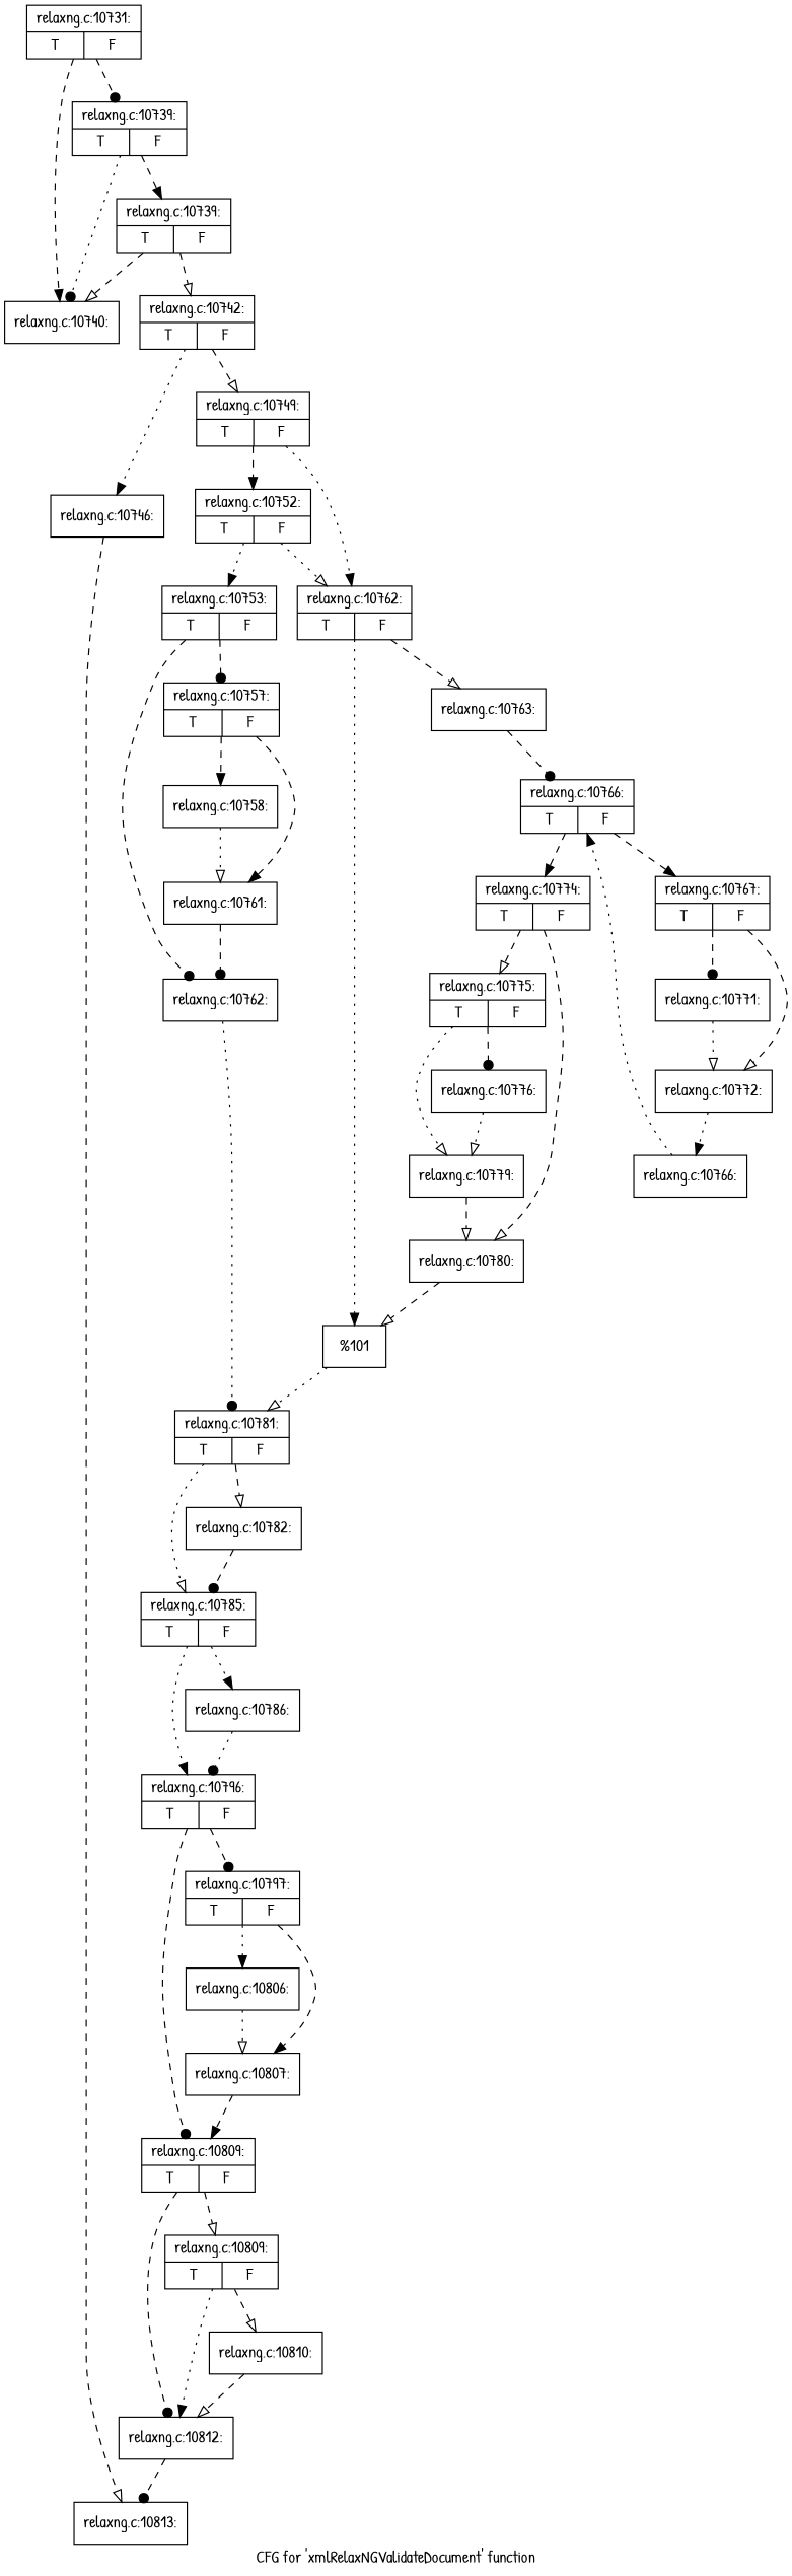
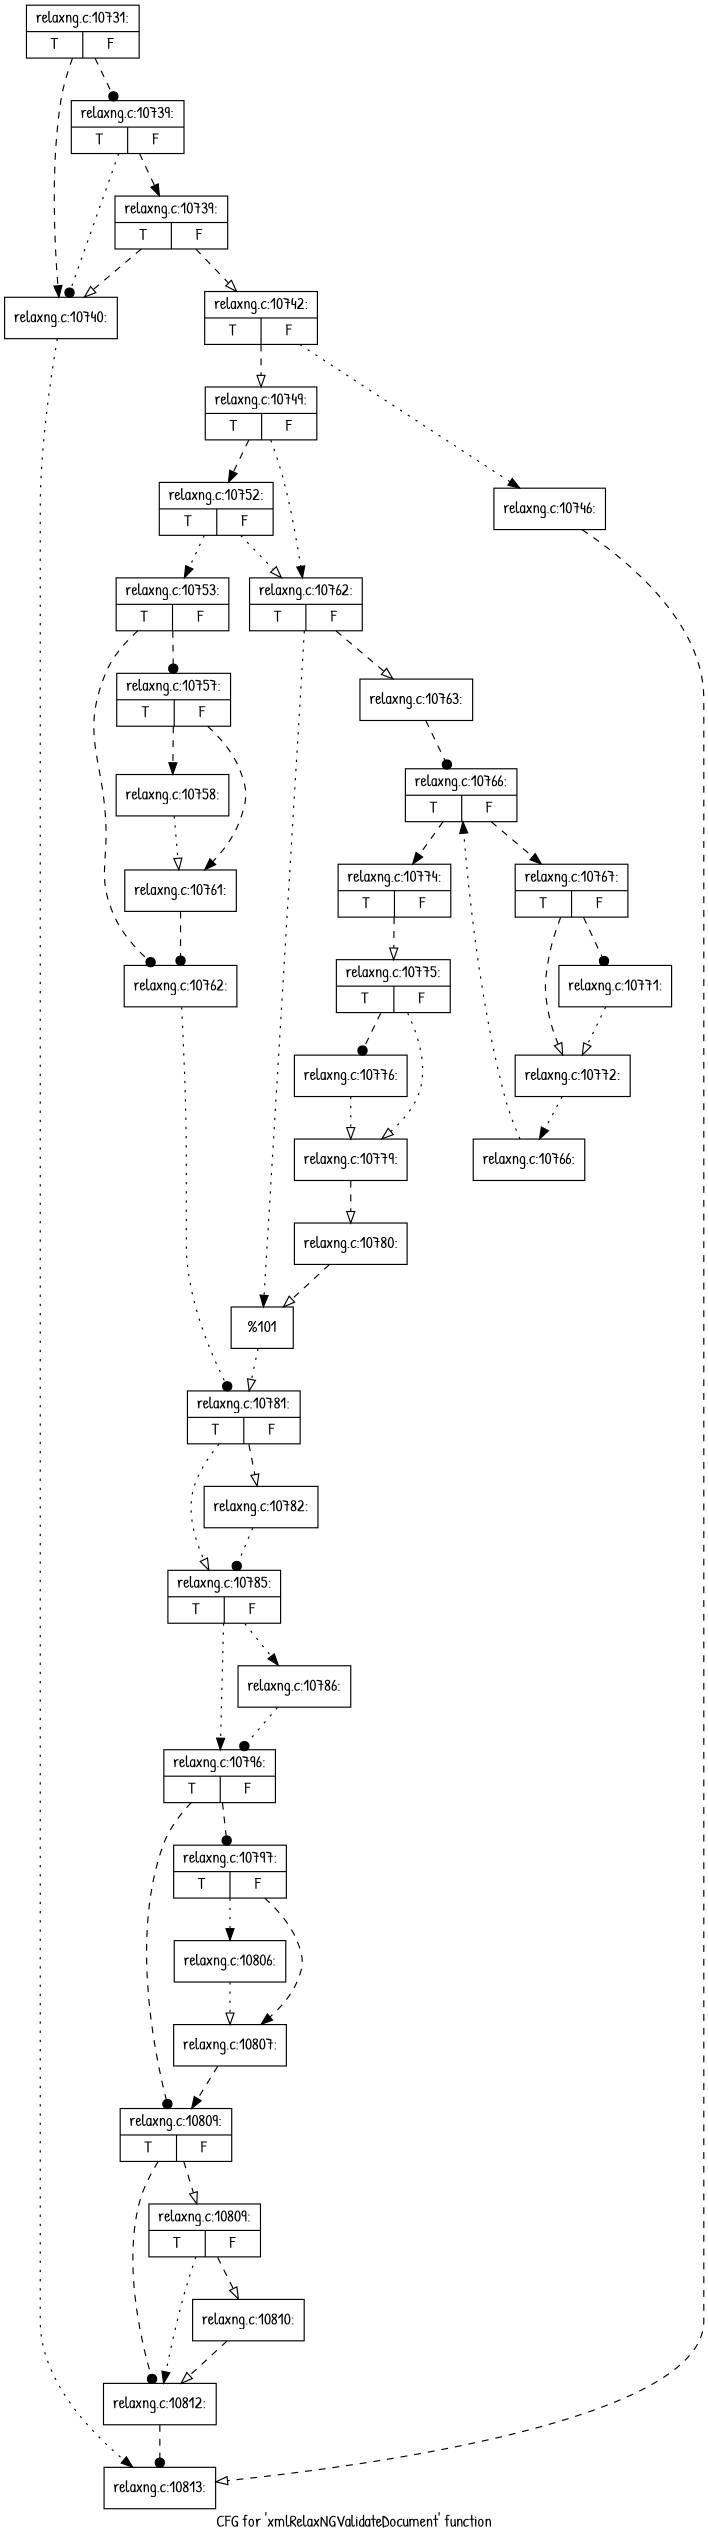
  digraph {
    fontname="Patrick Hand"
    label="CFG for 'xmlRelaxNGValidateDocument' function"
    node [fontname="Patrick Hand" shape=record]
    edge [arrowhead=onormal fontname="Patrick Hand" style=dashed]
    n1 [label="{relaxng.c:10731:|{<s0>T|<s1>F}}"]
    n2 [label="{relaxng.c:10740:}"]
    n3 [label="{relaxng.c:10739:|{<s0>T|<s1>F}}"]
    n4 [label="{relaxng.c:10813:}"]
    n5 [label="{relaxng.c:10739:|{<s0>T|<s1>F}}"]
    n6 [label="{relaxng.c:10742:|{<s0>T|<s1>F}}"]
    n7 [label="{relaxng.c:10746:}"]
    n8 [label="{relaxng.c:10749:|{<s0>T|<s1>F}}"]
    n9 [label="{relaxng.c:10752:|{<s0>T|<s1>F}}"]
    n10 [label="{relaxng.c:10762:|{<s0>T|<s1>F}}"]
    n11 [label="{relaxng.c:10753:|{<s0>T|<s1>F}}"]
    n12 [label="{relaxng.c:10763:}"]
    n13 [label="{%101}"]
    n14 [label="{relaxng.c:10757:|{<s0>T|<s1>F}}"]
    n15 [label="{relaxng.c:10762:}"]
    n16 [label="{relaxng.c:10766:|{<s0>T|<s1>F}}"]
    n17 [label="{relaxng.c:10781:|{<s0>T|<s1>F}}"]
    n18 [label="{relaxng.c:10758:}"]
    n19 [label="{relaxng.c:10761:}"]
    n20 [label="{relaxng.c:10782:}"]
    n21 [label="{relaxng.c:10785:|{<s0>T|<s1>F}}"]
    n22 [label="{relaxng.c:10786:}"]
    n23 [label="{relaxng.c:10796:|{<s0>T|<s1>F}}"]
    n24 [label="{relaxng.c:10767:|{<s0>T|<s1>F}}"]
    n25 [label="{relaxng.c:10774:|{<s0>T|<s1>F}}"]
    n26 [label="{relaxng.c:10771:}"]
    n27 [label="{relaxng.c:10772:}"]
    n28 [label="{relaxng.c:10775:|{<s0>T|<s1>F}}"]
    n29 [label="{relaxng.c:10780:}"]
    n30 [label="{relaxng.c:10766:}"]
    n31 [label="{relaxng.c:10776:}"]
    n32 [label="{relaxng.c:10779:}"]
    n33 [label="{relaxng.c:10797:|{<s0>T|<s1>F}}"]
    n34 [label="{relaxng.c:10809:|{<s0>T|<s1>F}}"]
    n35 [label="{relaxng.c:10806:}"]
    n36 [label="{relaxng.c:10807:}"]
    n37 [label="{relaxng.c:10809:|{<s0>T|<s1>F}}"]
    n38 [label="{relaxng.c:10812:}"]
    n39 [label="{relaxng.c:10810:}"]
    n1 -> n2 [arrowhead=normal]
    n1 -> n3 [arrowhead=dot]
+   n2 -> n4 [arrowhead=normal style=dotted]
    n3 -> n2 [arrowhead=dot style=dotted]
    n3 -> n5 [arrowhead=normal]
    n5 -> n2
    n5 -> n6
    n6 -> n7 [arrowhead=normal style=dotted]
    n6 -> n8
    n7 -> n4
    n8 -> n9 [arrowhead=normal]
    n8 -> n10 [arrowhead=normal style=dotted]
    n9 -> n10 [style=dotted]
    n9 -> n11 [arrowhead=normal style=dotted]
    n10 -> n12
    n10 -> n13 [arrowhead=normal style=dotted]
    n11 -> n14 [arrowhead=dot]
    n11 -> n15 [arrowhead=dot]
    n12 -> n16 [arrowhead=dot]
    n13 -> n17 [style=dotted]
    n14 -> n18 [arrowhead=normal]
    n14 -> n19 [arrowhead=normal]
    n15 -> n17 [arrowhead=dot style=dotted]
    n16 -> n24 [arrowhead=normal]
    n16 -> n25 [arrowhead=normal]
    n17 -> n20
    n17 -> n21 [style=dotted]
    n18 -> n19 [style=dotted]
    n19 -> n15 [arrowhead=dot]
-   n20 -> n21 [arrowhead=dot]
+   n20 -> n21 [arrowhead=dot style=dotted]
    n21 -> n22 [arrowhead=normal style=dotted]
    n21 -> n23 [arrowhead=normal style=dotted]
    n22 -> n23 [arrowhead=dot style=dotted]
    n23 -> n33 [arrowhead=dot]
    n23 -> n34 [arrowhead=dot]
    n24 -> n26 [arrowhead=dot]
    n24 -> n27
    n25 -> n28
-   n25 -> n29
    n26 -> n27 [style=dotted]
    n27 -> n30 [arrowhead=normal style=dotted]
    n28 -> n31 [arrowhead=dot]
    n28 -> n32 [style=dotted]
    n29 -> n13
    n30 -> n16 [arrowhead=normal style=dotted]
    n31 -> n32 [style=dotted]
    n32 -> n29
    n33 -> n35 [arrowhead=normal style=dotted]
    n33 -> n36 [arrowhead=normal]
    n34 -> n37
    n34 -> n38 [arrowhead=dot]
    n35 -> n36 [style=dotted]
    n36 -> n34 [arrowhead=normal]
    n37 -> n38 [arrowhead=normal style=dotted]
    n37 -> n39
    n38 -> n4 [arrowhead=dot]
    n39 -> n38
  }
